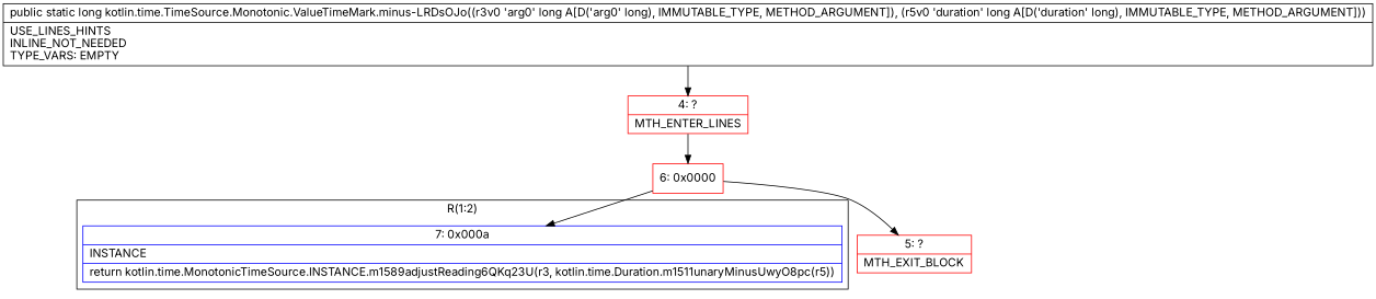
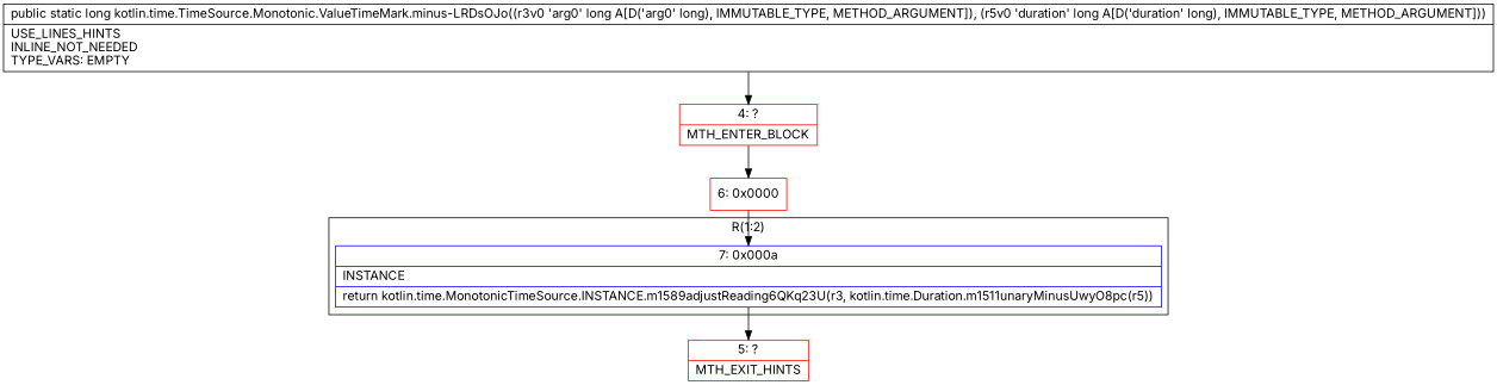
  digraph {
    fontname=Inter
    node [color=red fontname=Inter shape=record]
    edge [fontname=Inter]
    n1 [color=blue label="{7\:\ 0x000a|INSTANCE\l|return kotlin.time.MonotonicTimeSource.INSTANCE.m1589adjustReading6QKq23U(r3, kotlin.time.Duration.m1511unaryMinusUwyO8pc(r5))\l}"]
-   n2 [label="{5\:\ ?|MTH_EXIT_BLOCK\l}"]
-   n3 [label="{4\:\ ?|MTH_ENTER_LINES\l}"]
+   n2 [label="{5\:\ ?|MTH_EXIT_HINTS\l}"]
+   n3 [label="{4\:\ ?|MTH_ENTER_BLOCK\l}"]
    n4 [label="{6\:\ 0x0000}"]
    n5 [label="{public static long kotlin.time.TimeSource.Monotonic.ValueTimeMark.minus\-LRDsOJo((r3v0 'arg0' long A[D('arg0' long), IMMUTABLE_TYPE, METHOD_ARGUMENT]), (r5v0 'duration' long A[D('duration' long), IMMUTABLE_TYPE, METHOD_ARGUMENT]))  | USE_LINES_HINTS\lINLINE_NOT_NEEDED\lTYPE_VARS: EMPTY\l}" color=""]
    subgraph cluster_1 {
      label="R(1:2)"
      n1
    }
-   n4 -> n2
+   n1 -> n2
    n3 -> n4
    n4 -> n1
    n5 -> n3
  }
